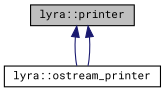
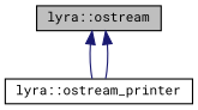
  digraph {
    fontname="Roboto Mono"
    node [color=black fontname="Roboto Mono" fontsize=10 shape=record style=filled]
    edge [color=midnightblue dir=back fontname="Roboto Mono" fontsize=10 labelfontname=Helvetica labelfontsize=10 style=solid]
-   n1 [fillcolor=grey75 fontcolor=black height=0.2 label="lyra::printer" width=0.4]
+   n1 [fillcolor=grey75 fontcolor=black height=0.2 label="lyra::ostream" width=0.4]
    n2 [fillcolor=white height=0.2 label="lyra::ostream_printer" width=0.4]
    n1 -> n2
    n1 -> n2
  }
